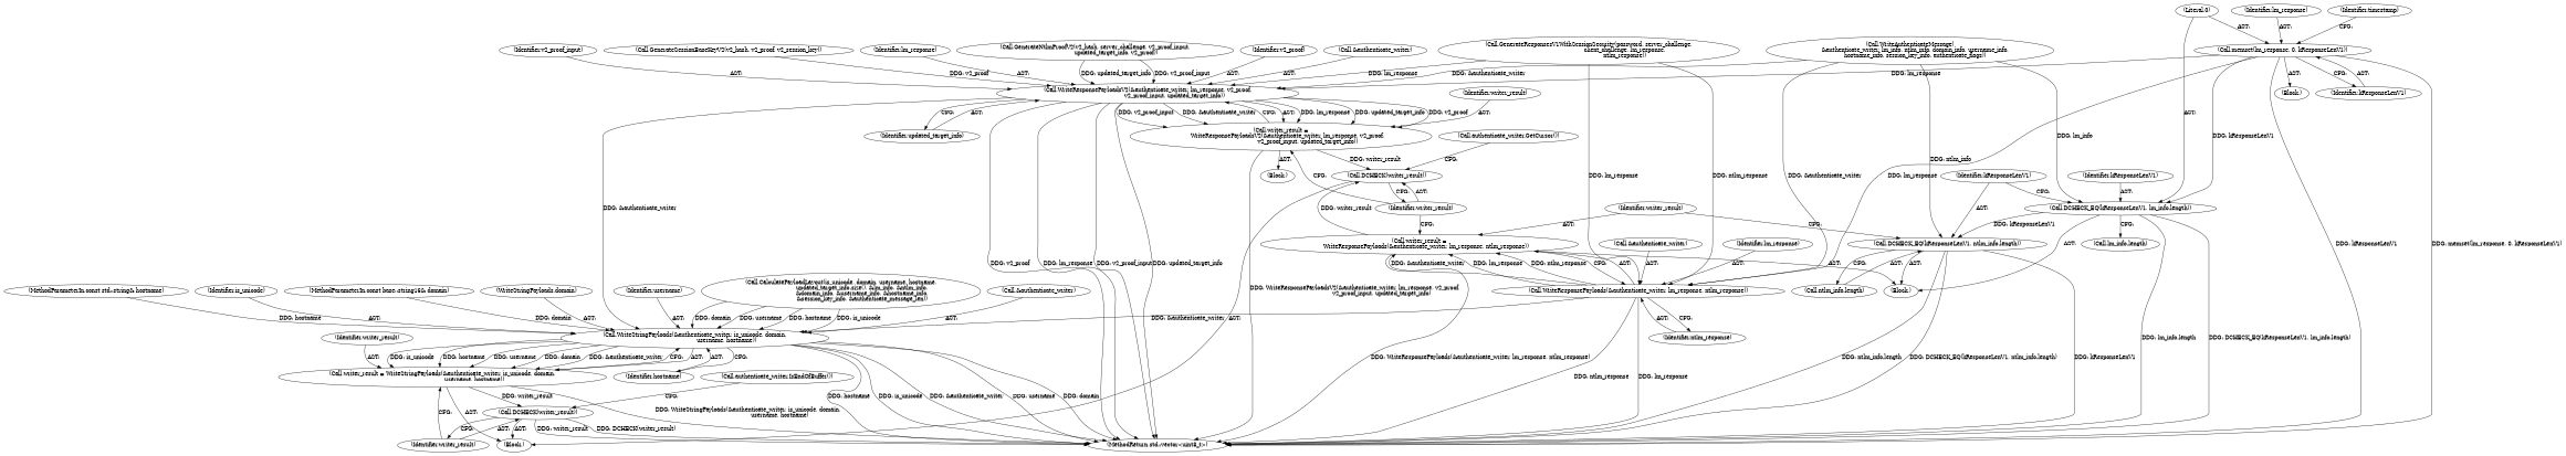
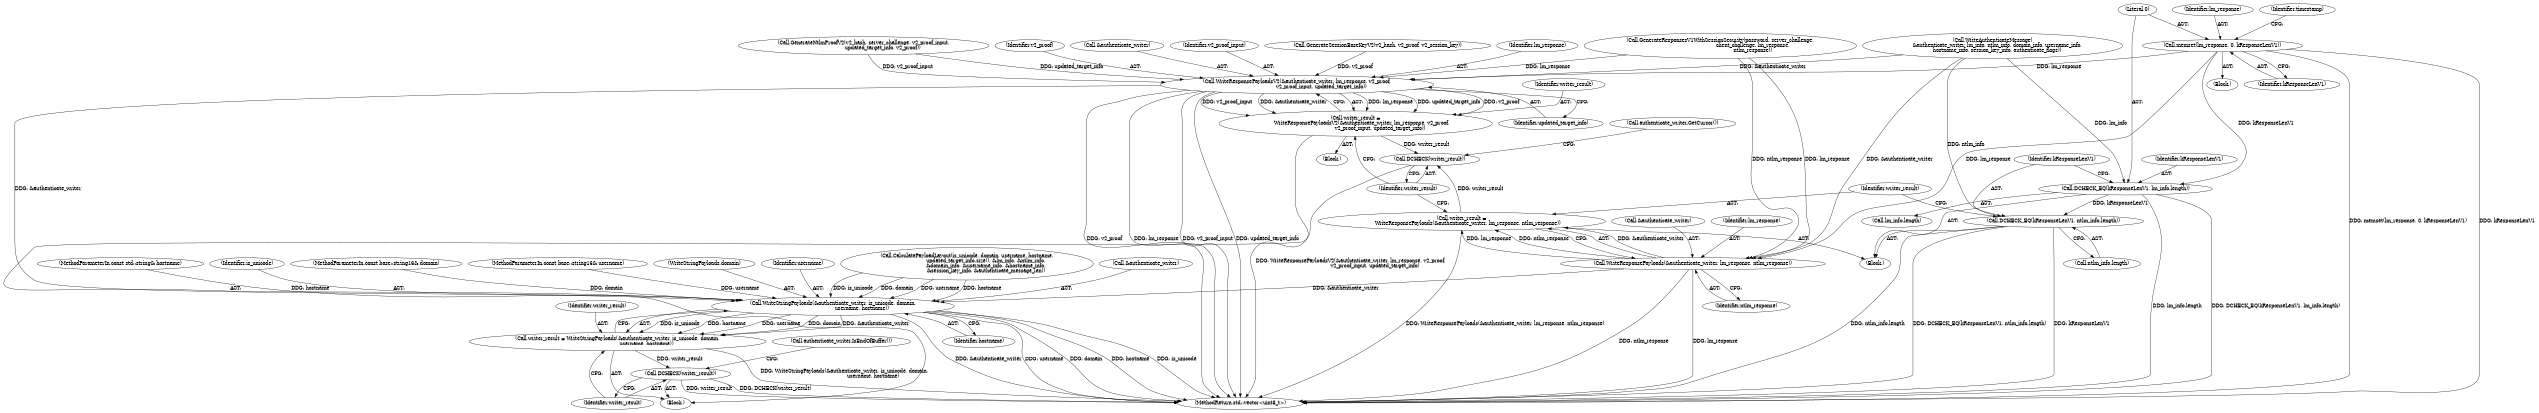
  digraph {
    n1 [label="(Call,memset(lm_response, 0, kResponseLenV1))"]
    n2 [label="(Call,WriteResponsePayloadsV2(&authenticate_writer, lm_response, v2_proof,\n                                v2_proof_input, updated_target_info))"]
    n3 [label="(Call,DCHECK_EQ(kResponseLenV1, lm_info.length))"]
    n4 [label="(Call,WriteResponsePayloads(&authenticate_writer, lm_response, ntlm_response))"]
    n5 [label="(Block,)"]
    n6 [label="(Identifier,kResponseLenV1)"]
    n7 [label="(MethodReturn,std::vector<uint8_t>)"]
    n8 [label="(Call,writer_result =\n        WriteResponsePayloadsV2(&authenticate_writer, lm_response, v2_proof,\n                                v2_proof_input, updated_target_info))"]
    n9 [label="(Call,WriteStringPayloads(&authenticate_writer, is_unicode, domain,\n                                      username, hostname))"]
    n10 [label="(Identifier,updated_target_info)"]
    n11 [label="(Call,DCHECK_EQ(kResponseLenV1, ntlm_info.length))"]
    n12 [label="(Block,)"]
    n13 [label="(Call,lm_info.length)"]
    n14 [label="(Call,writer_result =\n        WriteResponsePayloads(&authenticate_writer, lm_response, ntlm_response))"]
    n15 [label="(Identifier,ntlm_response)"]
    n16 [label="(Call,DCHECK(writer_result))"]
    n17 [label="(Block,)"]
    n18 [label="(Call,writer_result = WriteStringPayloads(&authenticate_writer, is_unicode, domain,\n                                      username, hostname))"]
    n19 [label="(Identifier,hostname)"]
    n20 [label="(Identifier,writer_result)"]
    n21 [label="(Block,)"]
    n22 [label="(Call,DCHECK(writer_result))"]
    n23 [label="(Identifier,writer_result)"]
    n24 [label="(Call,ntlm_info.length)"]
    n25 [label="(Call,&authenticate_writer)"]
    n26 [label="(Identifier,writer_result)"]
    n27 [label="(Identifier,kResponseLenV1)"]
    n28 [label="(Call,GenerateNtlmProofV2(v2_hash, server_challenge, v2_proof_input,\n                         updated_target_info, v2_proof))"]
    n29 [label="(Call,&authenticate_writer)"]
    n30 [label="(Identifier,v2_proof)"]
    n31 [label="(MethodParameterIn,const std::string& hostname)"]
    n32 [label="(Identifier,lm_response)"]
    n33 [label="(Literal,0)"]
    n34 [label="(Identifier,lm_response)"]
    n35 [label="(Identifier,is_unicode)"]
    n36 [label="(MethodParameterIn,const base::string16& domain)"]
    n37 [label="(Identifier,kResponseLenV1)"]
    n38 [label="(Identifier,timestamp)"]
    n39 [label="(Identifier,writer_result)"]
    n40 [label="(Call,&authenticate_writer)"]
    n41 [label="(Call,GenerateResponsesV1WithSessionSecurity(password, server_challenge,\n                                           client_challenge, lm_response,\n                                           ntlm_response))"]
    n42 [label="(Call,authenticate_writer.IsEndOfBuffer())"]
    n43 [label="(Identifier,v2_proof_input)"]
+   n44 [label="(MethodParameterIn,const base::string16& username)"]
    n45 [label="(WriteStringPayloads,domain)"]
    n46 [label="(Call,GenerateSessionBaseKeyV2(v2_hash, v2_proof, v2_session_key))"]
    n47 [label="(Call,WriteAuthenticateMessage(\n      &authenticate_writer, lm_info, ntlm_info, domain_info, username_info,\n      hostname_info, session_key_info, authenticate_flags))"]
    n48 [label="(Identifier,writer_result)"]
    n49 [label="(Identifier,username)"]
    n50 [label="(Call,authenticate_writer.GetCursor())"]
    n51 [label="(Call,CalculatePayloadLayout(is_unicode, domain, username, hostname,\n                         updated_target_info.size(), &lm_info, &ntlm_info,\n                         &domain_info, &username_info, &hostname_info,\n                         &session_key_info, &authenticate_message_len))"]
    n52 [label="(Identifier,lm_response)"]
    n1 -> n2 [label="DDG: lm_response"]
    n1 -> n3 [label="DDG: kResponseLenV1"]
    n1 -> n4 [label="DDG: lm_response"]
    n1 -> n5 [label="AST: "]
    n1 -> n6 [label="CFG: "]
    n1 -> n7 [label="DDG: kResponseLenV1"]
    n1 -> n7 [label="DDG: memset(lm_response, 0, kResponseLenV1)"]
    n2 -> n7 [label="DDG: v2_proof_input"]
    n2 -> n7 [label="DDG: v2_proof"]
    n2 -> n7 [label="DDG: updated_target_info"]
    n2 -> n7 [label="DDG: lm_response"]
    n2 -> n8 [label="AST: "]
    n2 -> n8 [label="DDG: lm_response"]
    n2 -> n8 [label="DDG: updated_target_info"]
    n2 -> n8 [label="DDG: v2_proof"]
    n2 -> n8 [label="DDG: v2_proof_input"]
    n2 -> n8 [label="DDG: &authenticate_writer"]
    n2 -> n9 [label="DDG: &authenticate_writer"]
    n2 -> n10 [label="CFG: "]
    n3 -> n7 [label="DDG: lm_info.length"]
    n3 -> n7 [label="DDG: DCHECK_EQ(kResponseLenV1, lm_info.length)"]
    n3 -> n11 [label="DDG: kResponseLenV1"]
    n3 -> n12 [label="AST: "]
-   n3 -> n13 [label="CFG: "]
+   n3 -> n13 [label="AST: "]
    n4 -> n7 [label="DDG: ntlm_response"]
    n4 -> n7 [label="DDG: lm_response"]
    n4 -> n9 [label="DDG: &authenticate_writer"]
    n4 -> n14 [label="AST: "]
    n4 -> n14 [label="DDG: &authenticate_writer"]
    n4 -> n14 [label="DDG: lm_response"]
    n4 -> n14 [label="DDG: ntlm_response"]
    n4 -> n15 [label="CFG: "]
    n6 -> n1 [label="AST: "]
    n8 -> n2 [label="CFG: "]
    n8 -> n7 [label="DDG: WriteResponsePayloadsV2(&authenticate_writer, lm_response, v2_proof,\n                                v2_proof_input, updated_target_info)"]
    n8 -> n16 [label="DDG: writer_result"]
    n8 -> n17 [label="AST: "]
    n9 -> n7 [label="DDG: username"]
    n9 -> n7 [label="DDG: domain"]
    n9 -> n7 [label="DDG: hostname"]
    n9 -> n7 [label="DDG: is_unicode"]
    n9 -> n7 [label="DDG: &authenticate_writer"]
    n9 -> n18 [label="AST: "]
    n9 -> n18 [label="DDG: is_unicode"]
    n9 -> n18 [label="DDG: hostname"]
    n9 -> n18 [label="DDG: username"]
    n9 -> n18 [label="DDG: domain"]
    n9 -> n18 [label="DDG: &authenticate_writer"]
    n9 -> n19 [label="CFG: "]
    n10 -> n2 [label="AST: "]
    n11 -> n7 [label="DDG: ntlm_info.length"]
    n11 -> n7 [label="DDG: DCHECK_EQ(kResponseLenV1, ntlm_info.length)"]
    n11 -> n7 [label="DDG: kResponseLenV1"]
    n11 -> n12 [label="AST: "]
    n11 -> n24 [label="CFG: "]
    n14 -> n4 [label="CFG: "]
    n14 -> n7 [label="DDG: WriteResponsePayloads(&authenticate_writer, lm_response, ntlm_response)"]
    n14 -> n12 [label="AST: "]
    n14 -> n16 [label="DDG: writer_result"]
    n15 -> n4 [label="AST: "]
    n16 -> n20 [label="CFG: "]
    n16 -> n21 [label="AST: "]
    n18 -> n7 [label="DDG: WriteStringPayloads(&authenticate_writer, is_unicode, domain,\n                                      username, hostname)"]
    n18 -> n9 [label="CFG: "]
    n18 -> n21 [label="AST: "]
    n18 -> n22 [label="DDG: writer_result"]
    n19 -> n9 [label="AST: "]
    n20 -> n8 [label="CFG: "]
    n20 -> n14 [label="CFG: "]
    n20 -> n16 [label="AST: "]
    n22 -> n7 [label="DDG: writer_result"]
    n22 -> n7 [label="DDG: DCHECK(writer_result)"]
    n22 -> n21 [label="AST: "]
    n22 -> n23 [label="CFG: "]
    n23 -> n18 [label="CFG: "]
    n23 -> n22 [label="AST: "]
    n24 -> n11 [label="AST: "]
    n25 -> n4 [label="AST: "]
    n26 -> n11 [label="CFG: "]
    n26 -> n14 [label="AST: "]
    n27 -> n3 [label="CFG: "]
    n27 -> n11 [label="AST: "]
    n28 -> n2 [label="DDG: v2_proof_input"]
    n28 -> n2 [label="DDG: updated_target_info"]
    n29 -> n9 [label="AST: "]
    n30 -> n2 [label="AST: "]
    n31 -> n9 [label="DDG: hostname"]
    n32 -> n4 [label="AST: "]
    n33 -> n1 [label="AST: "]
    n33 -> n3 [label="AST: "]
    n34 -> n1 [label="AST: "]
    n35 -> n9 [label="AST: "]
    n36 -> n9 [label="DDG: domain"]
    n37 -> n3 [label="AST: "]
    n38 -> n1 [label="CFG: "]
    n39 -> n8 [label="AST: "]
    n40 -> n2 [label="AST: "]
    n41 -> n2 [label="DDG: lm_response"]
    n41 -> n4 [label="DDG: lm_response"]
    n41 -> n4 [label="DDG: ntlm_response"]
    n42 -> n22 [label="CFG: "]
    n43 -> n2 [label="AST: "]
+   n44 -> n9 [label="DDG: username"]
    n45 -> n9 [label="AST: "]
    n46 -> n2 [label="DDG: v2_proof"]
    n47 -> n2 [label="DDG: &authenticate_writer"]
    n47 -> n3 [label="DDG: lm_info"]
    n47 -> n4 [label="DDG: &authenticate_writer"]
    n47 -> n11 [label="DDG: ntlm_info"]
    n48 -> n18 [label="AST: "]
    n49 -> n9 [label="AST: "]
    n50 -> n16 [label="CFG: "]
    n51 -> n9 [label="DDG: is_unicode"]
    n51 -> n9 [label="DDG: domain"]
    n51 -> n9 [label="DDG: username"]
    n51 -> n9 [label="DDG: hostname"]
    n52 -> n2 [label="AST: "]
  }
